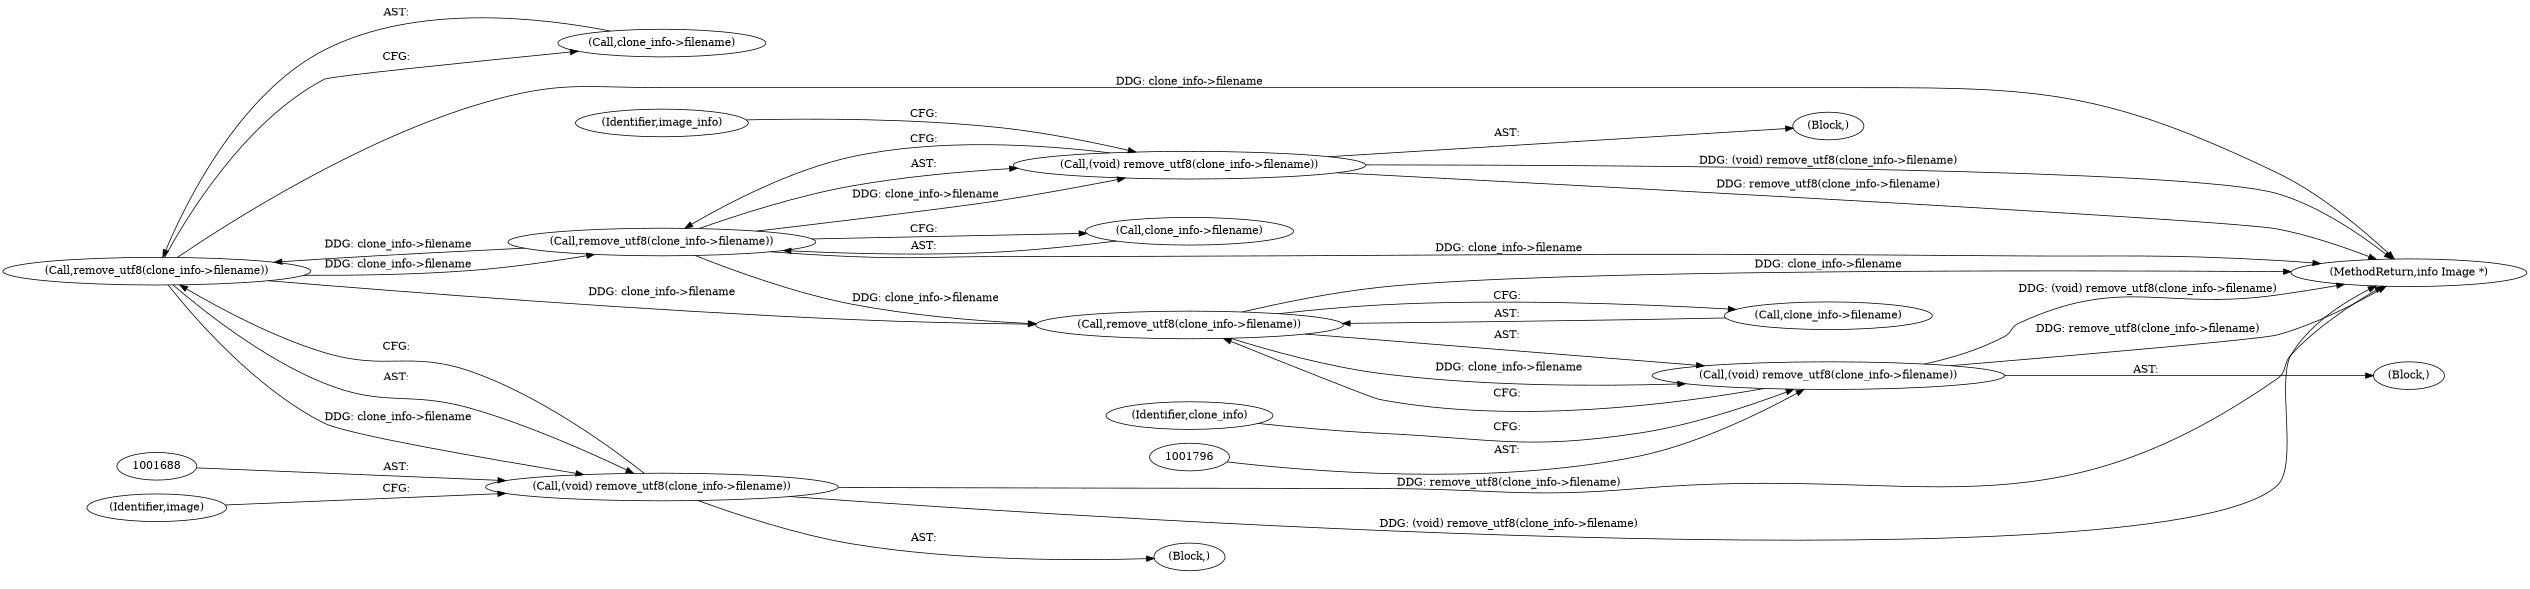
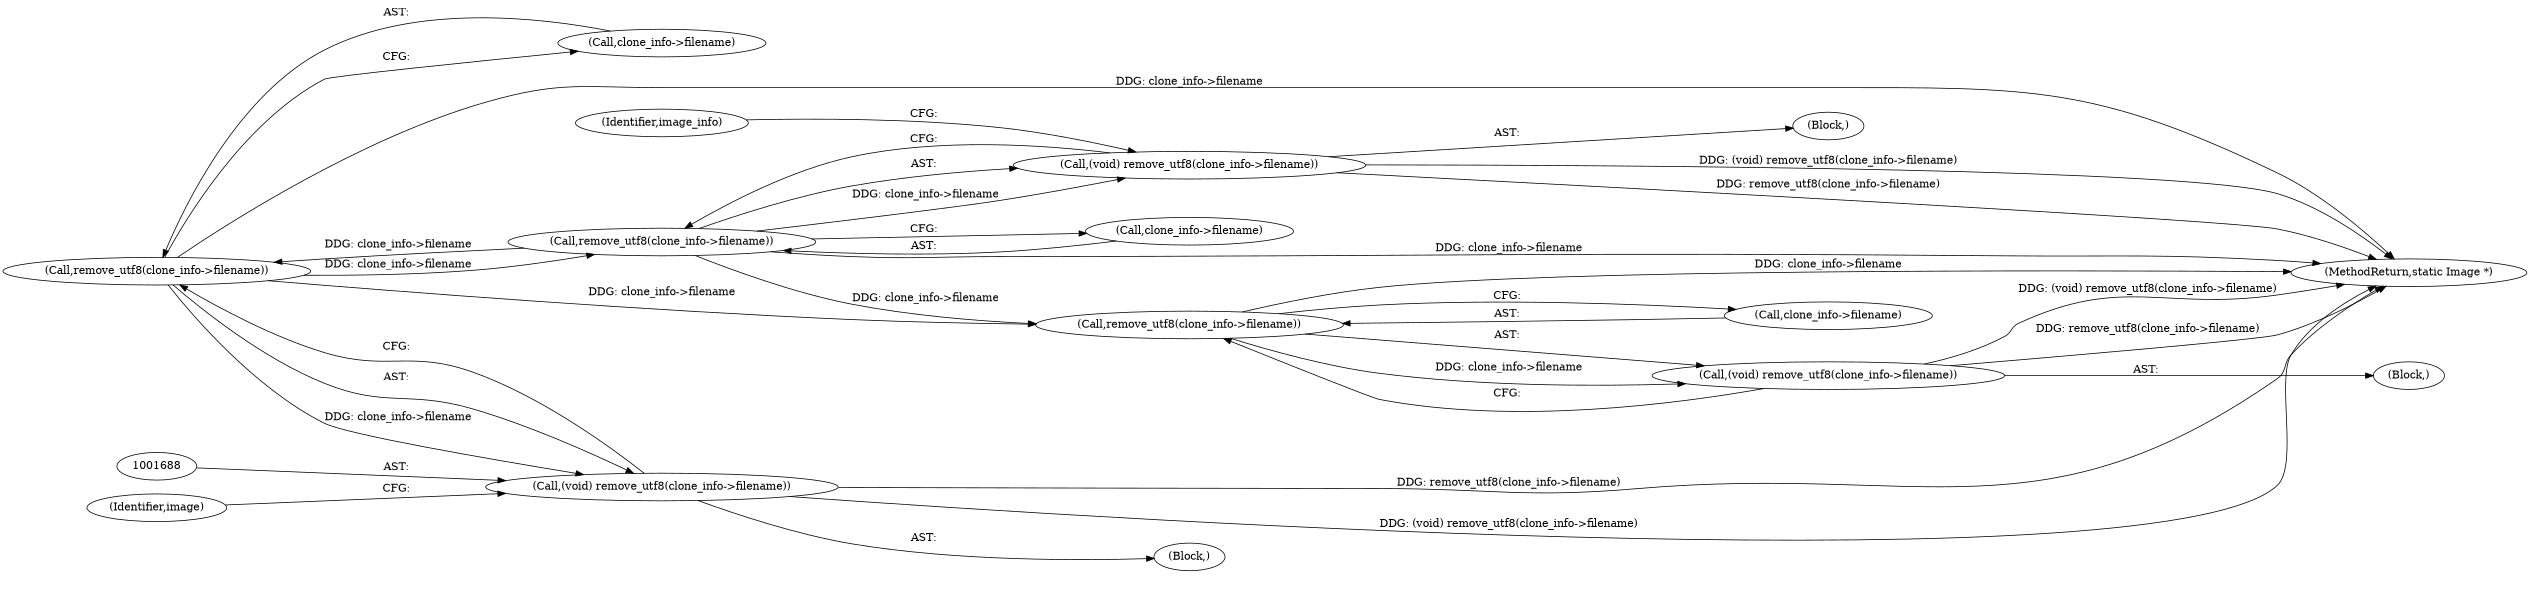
  digraph {
    rankdir=LR
    n1 [label="(Call,remove_utf8(clone_info->filename))"]
    n2 [label="(Call,remove_utf8(clone_info->filename))"]
    n3 [label="(Call,(void) remove_utf8(clone_info->filename))"]
    n4 [label="(Call,remove_utf8(clone_info->filename))"]
-   n5 [label="(MethodReturn,info Image *)"]
+   n5 [label="(MethodReturn,static Image *)"]
    n6 [label="(Call,clone_info->filename)"]
    n7 [label="(Call,(void) remove_utf8(clone_info->filename))"]
    n8 [label="(Call,clone_info->filename)"]
    n9 [label="(Block,)"]
    n10 [label="(Call,(void) remove_utf8(clone_info->filename))"]
    n11 [label="(Call,clone_info->filename)"]
    n12 [label="(Block,)"]
    n13 [label="(Block,)"]
    n14 [label="(Identifier,image)"]
    n15 [label="(Identifier,image_info)"]
-   n16 [label="(Identifier,clone_info)"]
    1001688
-   1001796
    n1 -> n2 [label="DDG: clone_info->filename"]
    n1 -> n3 [label="AST: "]
    n1 -> n3 [label="DDG: clone_info->filename"]
    n1 -> n4 [label="DDG: clone_info->filename"]
    n1 -> n5 [label="DDG: clone_info->filename"]
    n1 -> n6 [label="CFG: "]
    n2 -> n1 [label="DDG: clone_info->filename"]
    n2 -> n4 [label="DDG: clone_info->filename"]
    n2 -> n5 [label="DDG: clone_info->filename"]
    n2 -> n7 [label="AST: "]
    n2 -> n7 [label="DDG: clone_info->filename"]
    n2 -> n8 [label="CFG: "]
    n3 -> n1 [label="CFG: "]
    n3 -> n5 [label="DDG: remove_utf8(clone_info->filename)"]
    n3 -> n5 [label="DDG: (void) remove_utf8(clone_info->filename)"]
    n3 -> n9 [label="AST: "]
    n4 -> n5 [label="DDG: clone_info->filename"]
    n4 -> n10 [label="AST: "]
    n4 -> n10 [label="DDG: clone_info->filename"]
    n4 -> n11 [label="CFG: "]
    n6 -> n1 [label="AST: "]
    n7 -> n2 [label="CFG: "]
    n7 -> n5 [label="DDG: (void) remove_utf8(clone_info->filename)"]
    n7 -> n5 [label="DDG: remove_utf8(clone_info->filename)"]
    n7 -> n12 [label="AST: "]
    n8 -> n2 [label="AST: "]
    n10 -> n4 [label="CFG: "]
    n10 -> n5 [label="DDG: remove_utf8(clone_info->filename)"]
    n10 -> n5 [label="DDG: (void) remove_utf8(clone_info->filename)"]
    n10 -> n13 [label="AST: "]
    n11 -> n4 [label="AST: "]
    n14 -> n3 [label="CFG: "]
    n15 -> n7 [label="CFG: "]
-   n16 -> n10 [label="CFG: "]
    1001688 -> n3 [label="AST: "]
-   1001796 -> n10 [label="AST: "]
  }
